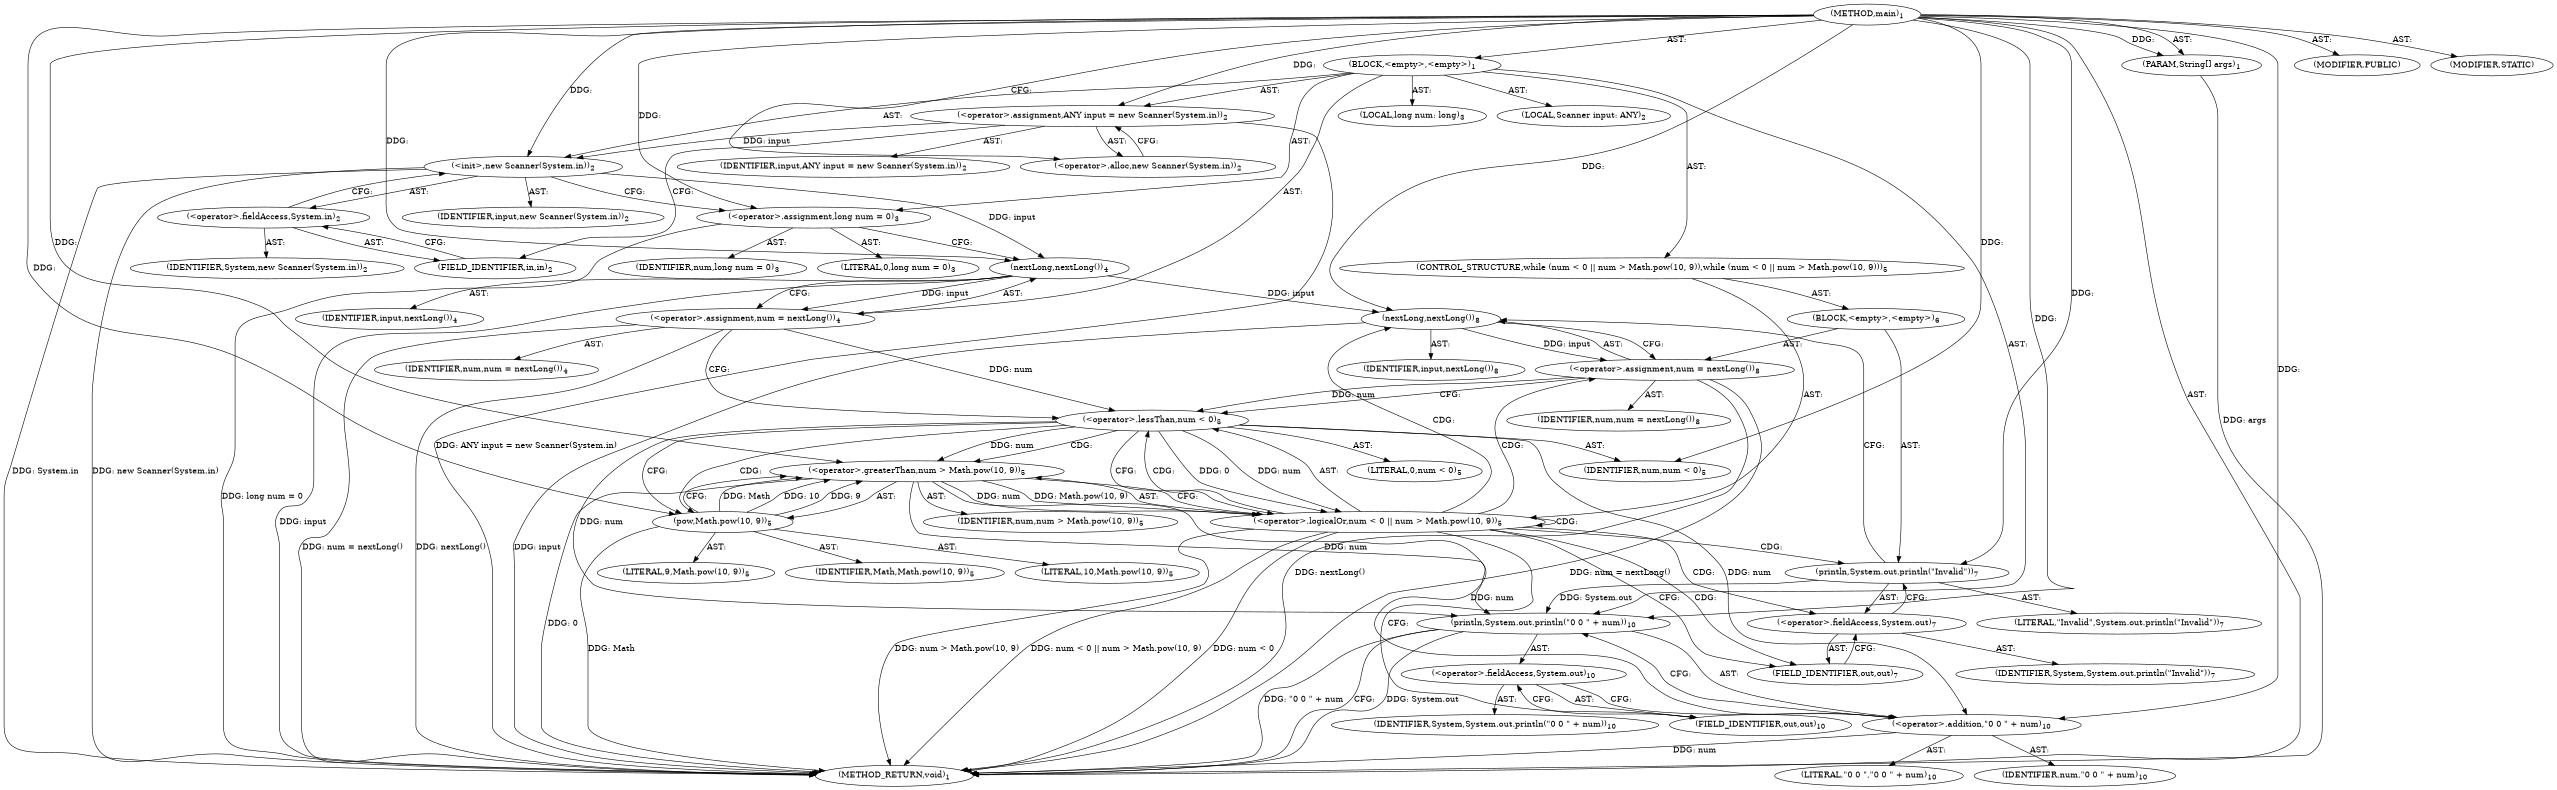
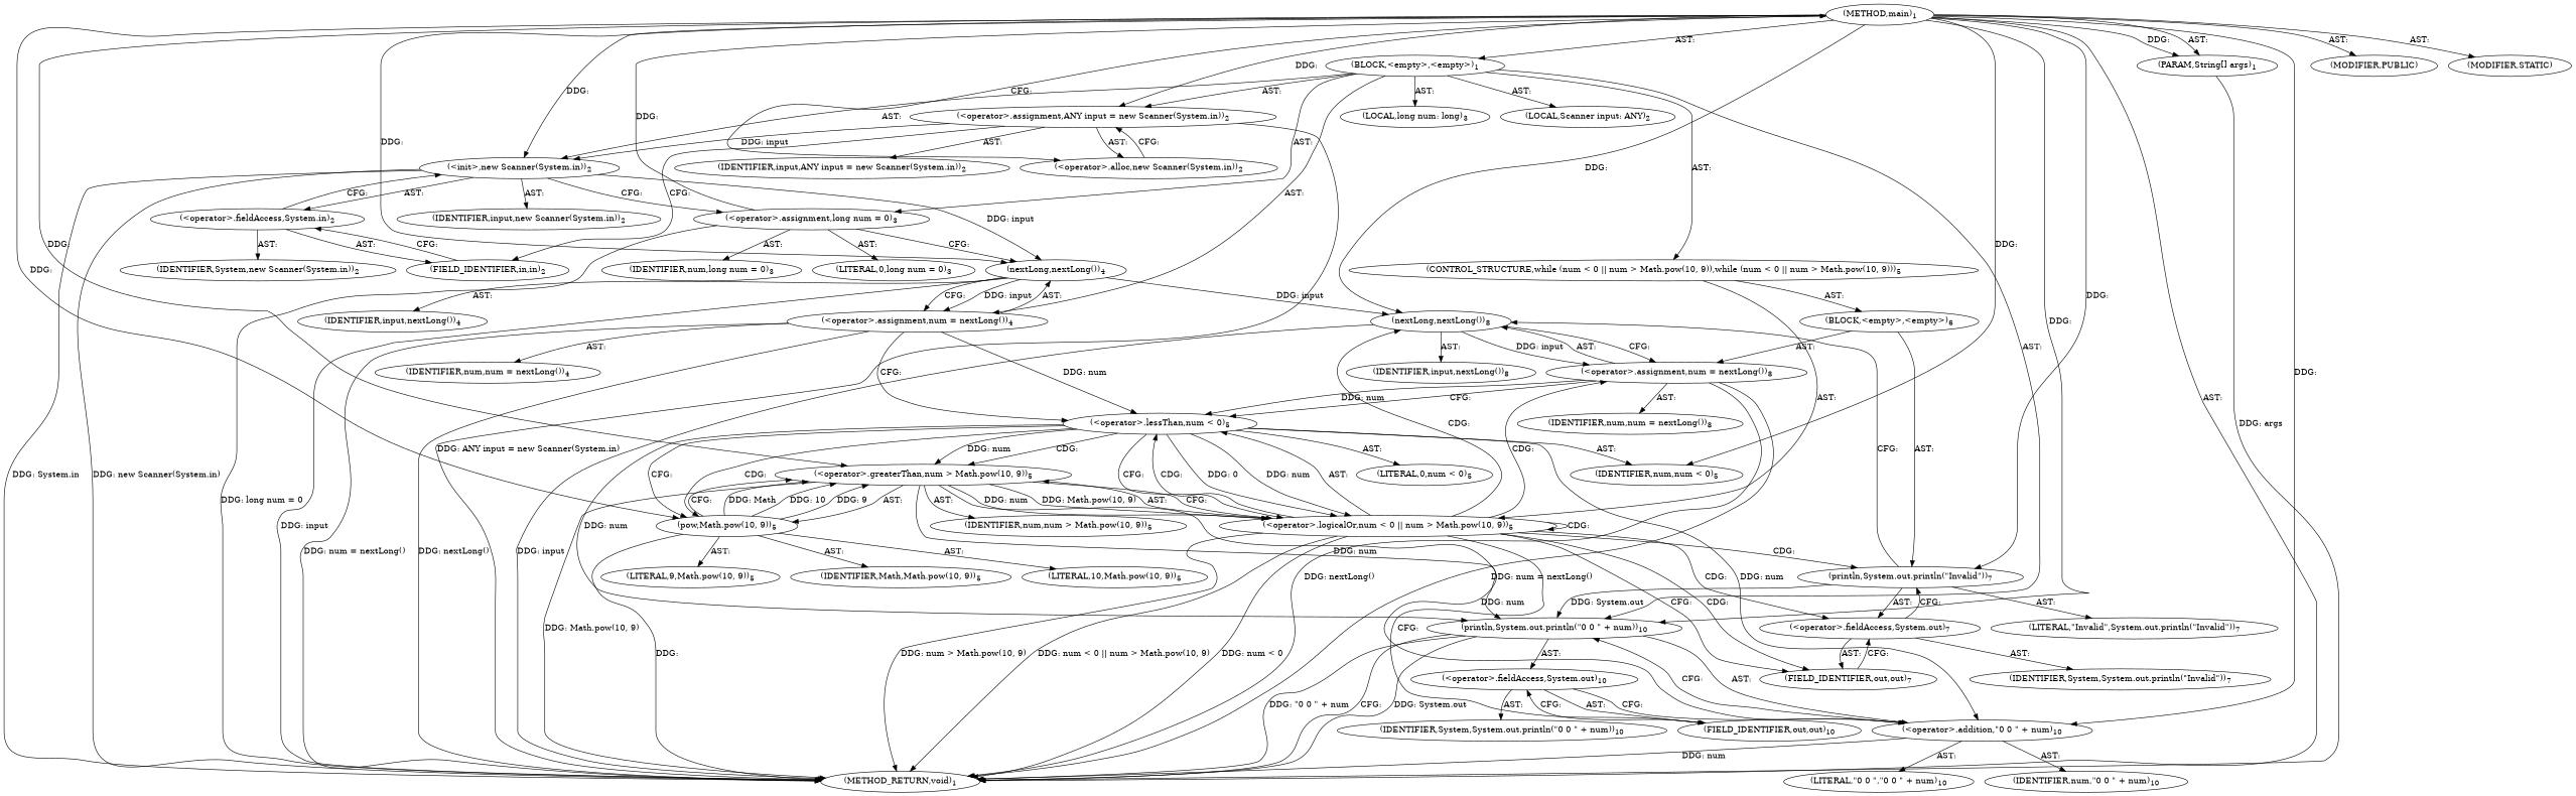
  digraph {
    n1 [label=<(METHOD,main)<SUB>1</SUB>>]
    n2 [label=<(PARAM,String[] args)<SUB>1</SUB>>]
    n3 [label=<(BLOCK,&lt;empty&gt;,&lt;empty&gt;)<SUB>1</SUB>>]
    n4 [label=<(&lt;operator&gt;.assignment,ANY input = new Scanner(System.in))<SUB>2</SUB>>]
    n5 [label=<(&lt;operator&gt;.alloc,new Scanner(System.in))<SUB>2</SUB>>]
    n6 [label=<(&lt;init&gt;,new Scanner(System.in))<SUB>2</SUB>>]
    n7 [label=<(&lt;operator&gt;.assignment,long num = 0)<SUB>3</SUB>>]
    n8 [label=<(nextLong,nextLong())<SUB>4</SUB>>]
    n9 [label=<(&lt;operator&gt;.greaterThan,num &gt; Math.pow(10, 9))<SUB>5</SUB>>]
    n10 [label=<(pow,Math.pow(10, 9))<SUB>5</SUB>>]
    n11 [label=<(println,System.out.println(&quot;Invalid&quot;))<SUB>7</SUB>>]
    n12 [label=<(nextLong,nextLong())<SUB>8</SUB>>]
    n13 [label=<(println,System.out.println(&quot;0 0 &quot; + num))<SUB>10</SUB>>]
    n14 [label=<(&lt;operator&gt;.addition,&quot;0 0 &quot; + num)<SUB>10</SUB>>]
    n15 [label=<(MODIFIER,PUBLIC)>]
    n16 [label=<(MODIFIER,STATIC)>]
    n17 [label=<(METHOD_RETURN,void)<SUB>1</SUB>>]
    n18 [label=<(IDENTIFIER,num,num &lt; 0)<SUB>5</SUB>>]
    n19 [label=<(LOCAL,Scanner input: ANY)<SUB>2</SUB>>]
    n20 [label=<(LOCAL,long num: long)<SUB>3</SUB>>]
    n21 [label=<(&lt;operator&gt;.assignment,num = nextLong())<SUB>4</SUB>>]
    n22 [label=<(CONTROL_STRUCTURE,while (num &lt; 0 || num &gt; Math.pow(10, 9)),while (num &lt; 0 || num &gt; Math.pow(10, 9)))<SUB>5</SUB>>]
    n23 [label=<(IDENTIFIER,input,ANY input = new Scanner(System.in))<SUB>2</SUB>>]
    n24 [label=<(FIELD_IDENTIFIER,in,in)<SUB>2</SUB>>]
    n25 [label=<(IDENTIFIER,input,new Scanner(System.in))<SUB>2</SUB>>]
    n26 [label=<(&lt;operator&gt;.fieldAccess,System.in)<SUB>2</SUB>>]
    n27 [label=<(IDENTIFIER,num,long num = 0)<SUB>3</SUB>>]
    n28 [label=<(LITERAL,0,long num = 0)<SUB>3</SUB>>]
    n29 [label=<(IDENTIFIER,input,nextLong())<SUB>4</SUB>>]
    n30 [label=<(&lt;operator&gt;.lessThan,num &lt; 0)<SUB>5</SUB>>]
    n31 [label=<(&lt;operator&gt;.logicalOr,num &lt; 0 || num &gt; Math.pow(10, 9))<SUB>5</SUB>>]
    n32 [label=<(LITERAL,0,num &lt; 0)<SUB>5</SUB>>]
    n33 [label=<(IDENTIFIER,num,num &gt; Math.pow(10, 9))<SUB>5</SUB>>]
    n34 [label=<(IDENTIFIER,Math,Math.pow(10, 9))<SUB>5</SUB>>]
    n35 [label=<(LITERAL,10,Math.pow(10, 9))<SUB>5</SUB>>]
    n36 [label=<(LITERAL,9,Math.pow(10, 9))<SUB>5</SUB>>]
    n37 [label=<(&lt;operator&gt;.fieldAccess,System.out)<SUB>7</SUB>>]
    n38 [label=<(LITERAL,&quot;Invalid&quot;,System.out.println(&quot;Invalid&quot;))<SUB>7</SUB>>]
    n39 [label=<(&lt;operator&gt;.assignment,num = nextLong())<SUB>8</SUB>>]
    n40 [label=<(IDENTIFIER,input,nextLong())<SUB>8</SUB>>]
    n41 [label=<(&lt;operator&gt;.fieldAccess,System.out)<SUB>10</SUB>>]
    n42 [label=<(LITERAL,&quot;0 0 &quot;,&quot;0 0 &quot; + num)<SUB>10</SUB>>]
    n43 [label=<(IDENTIFIER,num,&quot;0 0 &quot; + num)<SUB>10</SUB>>]
    n44 [label=<(IDENTIFIER,num,num = nextLong())<SUB>4</SUB>>]
    n45 [label=<(BLOCK,&lt;empty&gt;,&lt;empty&gt;)<SUB>6</SUB>>]
    n46 [label=<(IDENTIFIER,System,new Scanner(System.in))<SUB>2</SUB>>]
    n47 [label=<(FIELD_IDENTIFIER,out,out)<SUB>7</SUB>>]
    n48 [label=<(FIELD_IDENTIFIER,out,out)<SUB>10</SUB>>]
    n49 [label=<(IDENTIFIER,System,System.out.println(&quot;Invalid&quot;))<SUB>7</SUB>>]
    n50 [label=<(IDENTIFIER,num,num = nextLong())<SUB>8</SUB>>]
    n51 [label=<(IDENTIFIER,System,System.out.println(&quot;0 0 &quot; + num))<SUB>10</SUB>>]
    n1 -> n2 [label="AST: "]
    n1 -> n2 [label="DDG: "]
    n1 -> n3 [label="AST: "]
    n1 -> n4 [label="DDG: "]
    n1 -> n5 [label="CFG: "]
    n1 -> n6 [label="DDG: "]
-   n1 -> n7 [label="DDG: "]
+   n7 -> n1 [label="DDG: "]
    n1 -> n8 [label="DDG: "]
    n1 -> n9 [label="DDG: "]
    n1 -> n10 [label="DDG: "]
    n1 -> n11 [label="DDG: "]
    n1 -> n12 [label="DDG: "]
    n1 -> n13 [label="DDG: "]
    n1 -> n14 [label="DDG: "]
    n1 -> n15 [label="AST: "]
    n1 -> n16 [label="AST: "]
    n1 -> n17 [label="AST: "]
    n1 -> n18 [label="DDG: "]
    n2 -> n17 [label="DDG: args"]
    n3 -> n4 [label="AST: "]
    n3 -> n6 [label="AST: "]
    n3 -> n7 [label="AST: "]
    n3 -> n13 [label="AST: "]
    n3 -> n19 [label="AST: "]
    n3 -> n20 [label="AST: "]
    n3 -> n21 [label="AST: "]
    n3 -> n22 [label="AST: "]
    n4 -> n5 [label="AST: "]
    n4 -> n6 [label="DDG: input"]
    n4 -> n17 [label="DDG: ANY input = new Scanner(System.in)"]
    n4 -> n23 [label="AST: "]
    n4 -> n24 [label="CFG: "]
    n5 -> n4 [label="CFG: "]
    n6 -> n7 [label="CFG: "]
    n6 -> n8 [label="DDG: input"]
    n6 -> n17 [label="DDG: System.in"]
    n6 -> n17 [label="DDG: new Scanner(System.in)"]
    n6 -> n25 [label="AST: "]
    n6 -> n26 [label="AST: "]
    n7 -> n8 [label="CFG: "]
    n7 -> n17 [label="DDG: long num = 0"]
    n7 -> n27 [label="AST: "]
    n7 -> n28 [label="AST: "]
    n8 -> n12 [label="DDG: input"]
    n8 -> n17 [label="DDG: input"]
    n8 -> n21 [label="CFG: "]
    n8 -> n21 [label="DDG: input"]
    n8 -> n29 [label="AST: "]
    n9 -> n10 [label="AST: "]
    n9 -> n13 [label="DDG: num"]
    n9 -> n14 [label="DDG: num"]
-   n9 -> n17 [label="DDG: 0"]
+   n9 -> n17 [label="DDG: Math.pow(10, 9)"]
    n9 -> n31 [label="CFG: "]
    n9 -> n31 [label="DDG: num"]
    n9 -> n31 [label="DDG: Math.pow(10, 9)"]
    n9 -> n33 [label="AST: "]
    n10 -> n9 [label="CFG: "]
    n10 -> n9 [label="DDG: Math"]
    n10 -> n9 [label="DDG: 10"]
    n10 -> n9 [label="DDG: 9"]
-   n10 -> n17 [label="DDG: Math"]
+   n10 -> n17 [label="DDG: "]
    n10 -> n34 [label="AST: "]
    n10 -> n35 [label="AST: "]
    n10 -> n36 [label="AST: "]
    n11 -> n12 [label="CFG: "]
    n11 -> n13 [label="DDG: System.out"]
    n11 -> n37 [label="AST: "]
    n11 -> n38 [label="AST: "]
    n12 -> n17 [label="DDG: input"]
    n12 -> n39 [label="CFG: "]
    n12 -> n39 [label="DDG: input"]
    n12 -> n40 [label="AST: "]
    n13 -> n14 [label="AST: "]
    n13 -> n17 [label="CFG: "]
    n13 -> n17 [label="DDG: System.out"]
    n13 -> n17 [label="DDG: &quot;0 0 &quot; + num"]
    n13 -> n41 [label="AST: "]
    n14 -> n13 [label="CFG: "]
    n14 -> n17 [label="DDG: num"]
    n14 -> n42 [label="AST: "]
    n14 -> n43 [label="AST: "]
    n21 -> n8 [label="AST: "]
    n21 -> n17 [label="DDG: nextLong()"]
    n21 -> n17 [label="DDG: num = nextLong()"]
    n21 -> n30 [label="CFG: "]
    n21 -> n30 [label="DDG: num"]
    n21 -> n44 [label="AST: "]
    n22 -> n31 [label="AST: "]
    n22 -> n45 [label="AST: "]
    n24 -> n26 [label="CFG: "]
    n26 -> n6 [label="CFG: "]
    n26 -> n24 [label="AST: "]
    n26 -> n46 [label="AST: "]
    n30 -> n9 [label="DDG: num"]
    n30 -> n9 [label="CDG: "]
    n30 -> n10 [label="CFG: "]
    n30 -> n10 [label="CDG: "]
    n30 -> n13 [label="DDG: num"]
    n30 -> n14 [label="DDG: num"]
    n30 -> n18 [label="AST: "]
    n30 -> n31 [label="CFG: "]
    n30 -> n31 [label="DDG: num"]
    n30 -> n31 [label="DDG: 0"]
    n30 -> n32 [label="AST: "]
    n31 -> n9 [label="AST: "]
    n31 -> n11 [label="CDG: "]
    n31 -> n12 [label="CDG: "]
    n31 -> n17 [label="DDG: num &lt; 0"]
    n31 -> n17 [label="DDG: num &gt; Math.pow(10, 9)"]
    n31 -> n17 [label="DDG: num &lt; 0 || num &gt; Math.pow(10, 9)"]
    n31 -> n30 [label="AST: "]
    n31 -> n30 [label="CDG: "]
    n31 -> n31 [label="CDG: "]
    n31 -> n37 [label="CDG: "]
    n31 -> n39 [label="CDG: "]
    n31 -> n47 [label="CFG: "]
    n31 -> n47 [label="CDG: "]
    n31 -> n48 [label="CFG: "]
    n37 -> n11 [label="CFG: "]
    n37 -> n47 [label="AST: "]
    n37 -> n49 [label="AST: "]
    n39 -> n12 [label="AST: "]
    n39 -> n17 [label="DDG: nextLong()"]
    n39 -> n17 [label="DDG: num = nextLong()"]
    n39 -> n30 [label="CFG: "]
    n39 -> n30 [label="DDG: num"]
    n39 -> n50 [label="AST: "]
    n41 -> n14 [label="CFG: "]
    n41 -> n48 [label="AST: "]
    n41 -> n51 [label="AST: "]
    n45 -> n11 [label="AST: "]
    n45 -> n39 [label="AST: "]
    n47 -> n37 [label="CFG: "]
    n48 -> n41 [label="CFG: "]
  }
